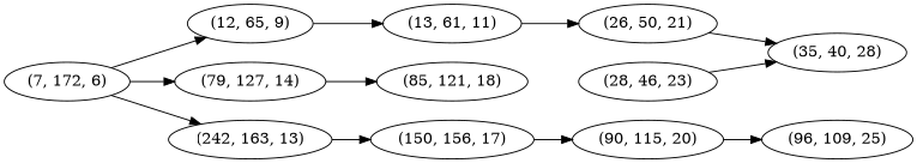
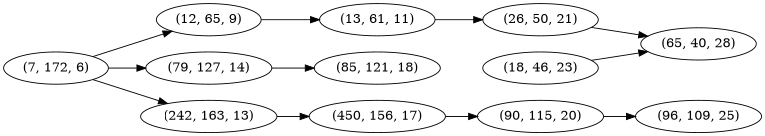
  digraph {
    rankdir=LR
    "(7, 172, 6)"
    "(12, 65, 9)"
    "(79, 127, 14)"
    n4 [label="(242, 163, 13)"]
    n5 [label="(13, 61, 11)"]
    "(85, 121, 18)"
-   "(150, 156, 17)"
+   "(150, 156, 17)" [label="(450, 156, 17)"]
    "(26, 50, 21)"
-   "(35, 40, 28)"
-   "(28, 46, 23)"
+   "(35, 40, 28)" [label="(65, 40, 28)"]
+   "(28, 46, 23)" [label="(18, 46, 23)"]
    "(90, 115, 20)"
    "(96, 109, 25)"
    "(7, 172, 6)" -> "(12, 65, 9)"
    "(7, 172, 6)" -> "(79, 127, 14)"
    "(7, 172, 6)" -> n4
    "(12, 65, 9)" -> n5
    "(79, 127, 14)" -> "(85, 121, 18)"
    n4 -> "(150, 156, 17)"
    n5 -> "(26, 50, 21)"
    "(150, 156, 17)" -> "(90, 115, 20)"
    "(26, 50, 21)" -> "(35, 40, 28)"
    "(28, 46, 23)" -> "(35, 40, 28)"
    "(90, 115, 20)" -> "(96, 109, 25)"
  }
